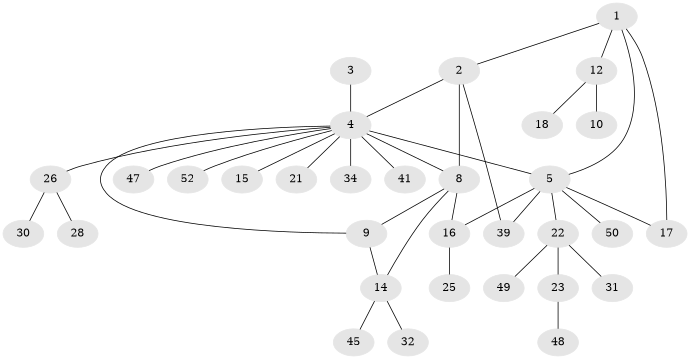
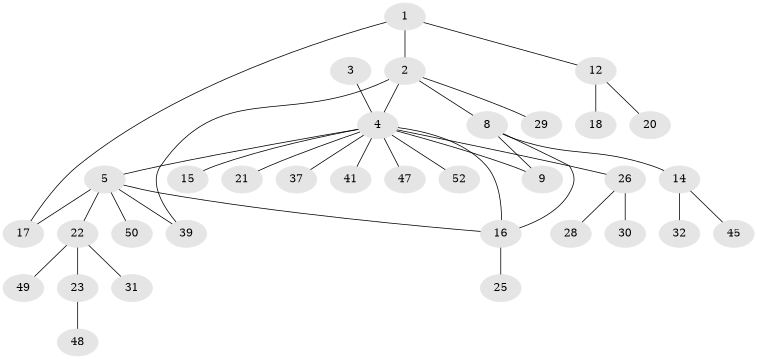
  graph {
    node [color=gray90 style=filled]
    1 [super="+13"]
    2 [super="+7"]
    5 [super="+6"]
    12 [super="+19"]
    17
    4 [super="+10"]
    8
+   29 [super="+33"]
    39
    16 [super="+46"]
    22 [super="+42"]
    50
    18
-   20 [label=10]
+   20
    9 [super="+40"]
    15
    21 [super="+27"]
    26 [super="+35"]
-   37 [super="+51" label=34]
+   37 [super="+51"]
    41
    47
    52
    14 [super="+24"]
    25
    3 [super="+11"]
    28 [super="+43"]
    30
    23 [super="+38"]
    31
    49
    32
    45
    48
    1 -- 2
-   1 -- 5
    1 -- 12
    1 -- 17
    2 -- 4 [weight=2]
    2 -- 8
+   2 -- 29
    2 -- 39
    5 -- 17
    5 -- 39
    5 -- 16
    5 -- 22
    5 -- 50
    12 -- 18
    12 -- 20
    4 -- 5 [weight=2]
-   4 -- 8
+   4 -- 16
    4 -- 9
    4 -- 15
    4 -- 21
    4 -- 26
    4 -- 37
    4 -- 41
    4 -- 47
    4 -- 52
    8 -- 16
    8 -- 9
    8 -- 14
    16 -- 25
    22 -- 23
    22 -- 31
    22 -- 49
-   9 -- 14
    26 -- 28
    26 -- 30
    14 -- 32
    14 -- 45
    3 -- 4
    23 -- 48
  }
